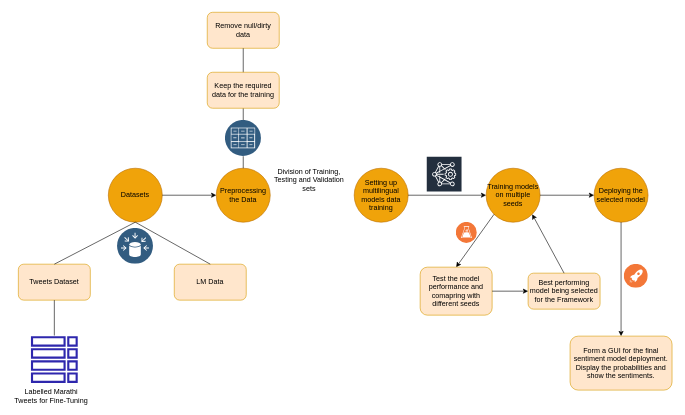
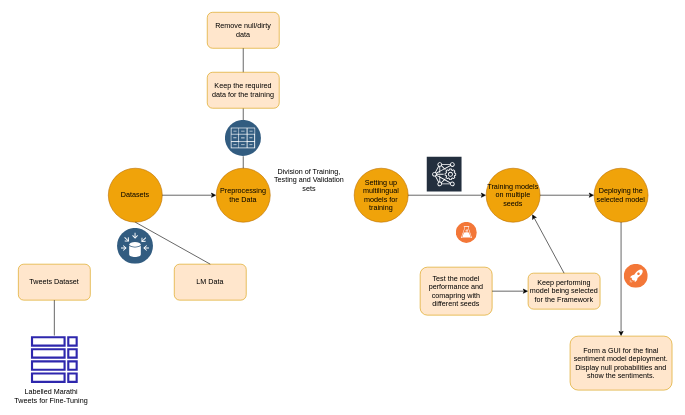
  <mxCell id="0" />
  <mxCell id="1" parent="0" />
  <mxCell id="2" value="Datasets" style="ellipse;whiteSpace=wrap;html=1;aspect=fixed;fillColor=#f0a30a;strokeColor=#BD7000;fontColor=#000000;" parent="1" vertex="1"><mxGeometry x="180" y="280" width="90" height="90" as="geometry" /></mxCell>
  <mxCell id="3" value="Tweets Dataset" style="rounded=1;whiteSpace=wrap;html=1;fillColor=#ffe6cc;strokeColor=#d79b00;" parent="1" vertex="1"><mxGeometry x="30" y="440" width="120" height="60" as="geometry" /></mxCell>
  <mxCell id="4" value="LM Data" style="rounded=1;whiteSpace=wrap;html=1;fillColor=#ffe6cc;strokeColor=#d79b00;" parent="1" vertex="1"><mxGeometry x="290" y="440" width="120" height="60" as="geometry" /></mxCell>
- <mxCell id="5" value="" style="endArrow=none;html=1;exitX=0.5;exitY=0;exitDx=0;exitDy=0;entryX=0.5;entryY=1;entryDx=0;entryDy=0;" parent="1" source="3" target="2" edge="1"><mxGeometry width="50" height="50" relative="1" as="geometry"><mxPoint x="440" y="430" as="sourcePoint" /><mxPoint x="490" y="380" as="targetPoint" /></mxGeometry></mxCell>
  <mxCell id="6" value="" style="endArrow=none;html=1;exitX=0.5;exitY=1;exitDx=0;exitDy=0;entryX=0.5;entryY=0;entryDx=0;entryDy=0;" parent="1" source="2" target="4" edge="1"><mxGeometry width="50" height="50" relative="1" as="geometry"><mxPoint x="440" y="430" as="sourcePoint" /><mxPoint x="490" y="380" as="targetPoint" /></mxGeometry></mxCell>
  <mxCell id="7" value="" style="endArrow=classic;html=1;exitX=1;exitY=0.5;exitDx=0;exitDy=0;" parent="1" source="2" target="8" edge="1"><mxGeometry width="50" height="50" relative="1" as="geometry"><mxPoint x="440" y="290" as="sourcePoint" /><mxPoint x="380" y="320" as="targetPoint" /></mxGeometry></mxCell>
  <mxCell id="8" value="Preprocessing the Data" style="ellipse;whiteSpace=wrap;html=1;aspect=fixed;fillColor=#f0a30a;strokeColor=#BD7000;fontColor=#000000;" parent="1" vertex="1"><mxGeometry x="360" y="280" width="90" height="90" as="geometry" /></mxCell>
  <mxCell id="9" value="Remove null/dirty data" style="rounded=1;whiteSpace=wrap;html=1;fillColor=#ffe6cc;strokeColor=#d79b00;" parent="1" vertex="1"><mxGeometry x="345" y="20" width="120" height="60" as="geometry" /></mxCell>
  <mxCell id="10" value="" style="endArrow=none;html=1;entryX=0.5;entryY=1;entryDx=0;entryDy=0;exitX=0.5;exitY=0;exitDx=0;exitDy=0;startArrow=none;" parent="1" source="13" target="9" edge="1"><mxGeometry width="50" height="50" relative="1" as="geometry"><mxPoint x="440" y="290" as="sourcePoint" /><mxPoint x="490" y="240" as="targetPoint" /></mxGeometry></mxCell>
  <mxCell id="11" value="Keep the required data for the training" style="rounded=1;whiteSpace=wrap;html=1;fillColor=#ffe6cc;strokeColor=#d79b00;" parent="1" vertex="1"><mxGeometry x="345" y="120" width="120" height="60" as="geometry" /></mxCell>
  <mxCell id="12" value="" style="aspect=fixed;perimeter=ellipsePerimeter;html=1;align=center;shadow=0;dashed=0;fontColor=#4277BB;labelBackgroundColor=#ffffff;fontSize=12;spacingTop=3;image;image=img/lib/ibm/data/data_sources.svg;" parent="1" vertex="1"><mxGeometry x="195" y="380" width="60" height="60" as="geometry" /></mxCell>
  <mxCell id="13" value="" style="aspect=fixed;perimeter=ellipsePerimeter;html=1;align=center;shadow=0;dashed=0;fontColor=#4277BB;labelBackgroundColor=#ffffff;fontSize=12;spacingTop=3;image;image=img/lib/ibm/data/file_repository.svg;" parent="1" vertex="1"><mxGeometry x="375" y="200" width="60" height="60" as="geometry" /></mxCell>
  <mxCell id="14" value="" style="endArrow=none;html=1;entryX=0.5;entryY=1;entryDx=0;entryDy=0;exitX=0.5;exitY=0;exitDx=0;exitDy=0;" parent="1" source="8" target="13" edge="1"><mxGeometry width="50" height="50" relative="1" as="geometry"><mxPoint x="405" y="280" as="sourcePoint" /><mxPoint x="405" y="40" as="targetPoint" /></mxGeometry></mxCell>
  <mxCell id="15" value="" style="endArrow=none;html=1;entryX=0.5;entryY=1;entryDx=0;entryDy=0;" parent="1" target="3" edge="1"><mxGeometry width="50" height="50" relative="1" as="geometry"><mxPoint x="90" y="559" as="sourcePoint" /><mxPoint x="135" y="510" as="targetPoint" /></mxGeometry></mxCell>
  <mxCell id="16" value="Labelled Marathi Tweets for Fine-Tuning" style="text;html=1;strokeColor=none;fillColor=none;align=center;verticalAlign=middle;whiteSpace=wrap;rounded=0;" parent="1" vertex="1"><mxGeometry x="20" y="650" width="130" height="20" as="geometry" /></mxCell>
- <mxCell id="17" value="Setting up multilingual models data training" style="ellipse;whiteSpace=wrap;html=1;aspect=fixed;align=center;fillColor=#f0a30a;strokeColor=#BD7000;fontColor=#000000;" parent="1" vertex="1"><mxGeometry x="590" y="280" width="90" height="90" as="geometry" /></mxCell>
+ <mxCell id="17" value="Setting up multilingual models for training" style="ellipse;whiteSpace=wrap;html=1;aspect=fixed;align=center;fillColor=#f0a30a;strokeColor=#BD7000;fontColor=#000000;" parent="1" vertex="1"><mxGeometry x="590" y="280" width="90" height="90" as="geometry" /></mxCell>
  <mxCell id="18" value="Division of Training, Testing and Validation sets" style="text;html=1;strokeColor=none;fillColor=none;align=center;verticalAlign=middle;whiteSpace=wrap;rounded=0;" parent="1" vertex="1"><mxGeometry x="450" y="290" width="130" height="20" as="geometry" /></mxCell>
  <mxCell id="19" value="" style="endArrow=classic;html=1;exitX=1;exitY=0.5;exitDx=0;exitDy=0;" parent="1" source="17" target="20" edge="1"><mxGeometry width="50" height="50" relative="1" as="geometry"><mxPoint x="410" y="450" as="sourcePoint" /><mxPoint x="810" y="325" as="targetPoint" /></mxGeometry></mxCell>
  <mxCell id="20" value="Training models on multiple seeds" style="ellipse;whiteSpace=wrap;html=1;aspect=fixed;align=center;fillColor=#f0a30a;strokeColor=#BD7000;fontColor=#000000;" parent="1" vertex="1"><mxGeometry x="810" y="280" width="90" height="90" as="geometry" /></mxCell>
- <mxCell id="21" value="" style="endArrow=classic;html=1;exitX=0;exitY=1;exitDx=0;exitDy=0;entryX=0.5;entryY=0;entryDx=0;entryDy=0;" parent="1" source="20" target="22" edge="1"><mxGeometry width="50" height="50" relative="1" as="geometry"><mxPoint x="410" y="430" as="sourcePoint" /><mxPoint x="573" y="450" as="targetPoint" /></mxGeometry></mxCell>
  <mxCell id="22" value="Test the model performance and comapring with different seeds" style="rounded=1;whiteSpace=wrap;html=1;align=center;fillColor=#ffe6cc;strokeColor=#d79b00;" parent="1" vertex="1"><mxGeometry x="700" y="445" width="120" height="80" as="geometry" /></mxCell>
- <mxCell id="23" value="Best performing model being selected for the Framework" style="rounded=1;whiteSpace=wrap;html=1;align=center;fillColor=#ffe6cc;strokeColor=#d79b00;" parent="1" vertex="1"><mxGeometry x="880" y="455" width="120" height="60" as="geometry" /></mxCell>
+ <mxCell id="23" value="Keep performing model being selected for the Framework" style="rounded=1;whiteSpace=wrap;html=1;align=center;fillColor=#ffe6cc;strokeColor=#d79b00;" parent="1" vertex="1"><mxGeometry x="880" y="455" width="120" height="60" as="geometry" /></mxCell>
  <mxCell id="24" value="" style="endArrow=classic;html=1;exitX=0.5;exitY=0;exitDx=0;exitDy=0;entryX=1;entryY=1;entryDx=0;entryDy=0;" parent="1" source="23" target="20" edge="1"><mxGeometry width="50" height="50" relative="1" as="geometry"><mxPoint x="410" y="390" as="sourcePoint" /><mxPoint x="460" y="340" as="targetPoint" /></mxGeometry></mxCell>
  <mxCell id="25" value="" style="endArrow=classic;html=1;exitX=1;exitY=0.5;exitDx=0;exitDy=0;entryX=0;entryY=0.5;entryDx=0;entryDy=0;" parent="1" source="22" target="23" edge="1"><mxGeometry width="50" height="50" relative="1" as="geometry"><mxPoint x="410" y="390" as="sourcePoint" /><mxPoint x="620" y="500" as="targetPoint" /></mxGeometry></mxCell>
  <mxCell id="26" value="&lt;span&gt;Deploying the selected model&lt;/span&gt;" style="ellipse;whiteSpace=wrap;html=1;aspect=fixed;align=center;fillColor=#f0a30a;strokeColor=#BD7000;fontColor=#000000;" parent="1" vertex="1"><mxGeometry x="990" y="280" width="90" height="90" as="geometry" /></mxCell>
  <mxCell id="27" value="" style="endArrow=classic;html=1;entryX=0;entryY=0.5;entryDx=0;entryDy=0;exitX=1;exitY=0.5;exitDx=0;exitDy=0;" parent="1" source="20" target="26" edge="1"><mxGeometry width="50" height="50" relative="1" as="geometry"><mxPoint x="410" y="400" as="sourcePoint" /><mxPoint x="460" y="350" as="targetPoint" /></mxGeometry></mxCell>
  <mxCell id="28" value="" style="endArrow=classic;html=1;exitX=0.5;exitY=1;exitDx=0;exitDy=0;" parent="1" source="26" target="29" edge="1"><mxGeometry width="50" height="50" relative="1" as="geometry"><mxPoint x="410" y="400" as="sourcePoint" /><mxPoint x="1015" y="410" as="targetPoint" /></mxGeometry></mxCell>
- <mxCell id="29" value="Form a GUI for the final sentiment model deployment.&lt;br&gt;Display the probabilities and show the sentiments." style="rounded=1;whiteSpace=wrap;html=1;align=center;fillColor=#ffe6cc;strokeColor=#d79b00;" parent="1" vertex="1"><mxGeometry x="950" y="560" width="170" height="90" as="geometry" /></mxCell>
+ <mxCell id="29" value="Form a GUI for the final sentiment model deployment.&lt;br&gt;Display null probabilities and show the sentiments." style="rounded=1;whiteSpace=wrap;html=1;align=center;fillColor=#ffe6cc;strokeColor=#d79b00;" parent="1" vertex="1"><mxGeometry x="950" y="560" width="170" height="90" as="geometry" /></mxCell>
  <mxCell id="30" value="" style="sketch=0;outlineConnect=0;fontColor=#232F3E;gradientColor=none;strokeColor=#ffffff;fillColor=#232F3E;dashed=0;verticalLabelPosition=middle;verticalAlign=bottom;align=center;html=1;whiteSpace=wrap;fontSize=10;fontStyle=1;spacing=3;shape=mxgraph.aws4.productIcon;prIcon=mxgraph.aws4.deep_learning_amis;" vertex="1" parent="1"><mxGeometry x="710" y="260" width="60" height="50" as="geometry" /></mxCell>
  <mxCell id="31" value="" style="sketch=0;outlineConnect=0;fontColor=#232F3E;gradientColor=none;fillColor=#2E27AD;strokeColor=none;dashed=0;verticalLabelPosition=bottom;verticalAlign=top;align=center;html=1;fontSize=12;fontStyle=0;aspect=fixed;pointerEvents=1;shape=mxgraph.aws4.table;rotation=-180;" vertex="1" parent="1"><mxGeometry x="51" y="560" width="78" height="78" as="geometry" /></mxCell>
  <mxCell id="32" value="" style="aspect=fixed;perimeter=ellipsePerimeter;html=1;align=center;shadow=0;dashed=0;fontColor=#4277BB;labelBackgroundColor=#ffffff;fontSize=12;spacingTop=3;image;image=img/lib/ibm/devops/continuous_deploy.svg;" vertex="1" parent="1"><mxGeometry x="1040" y="440" width="40" height="40" as="geometry" /></mxCell>
  <mxCell id="33" value="" style="aspect=fixed;perimeter=ellipsePerimeter;html=1;align=center;shadow=0;dashed=0;fontColor=#4277BB;labelBackgroundColor=#ffffff;fontSize=12;spacingTop=3;image;image=img/lib/ibm/devops/continuous_testing.svg;" vertex="1" parent="1"><mxGeometry x="760" y="370" width="35" height="35" as="geometry" /></mxCell>
